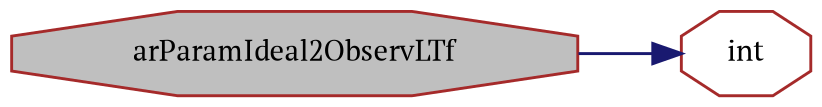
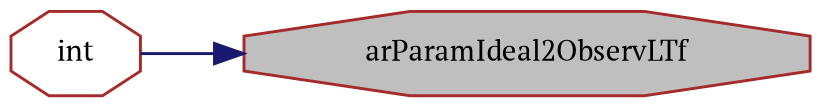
  digraph {
    rankdir=LR
    fontname="PT Serif"
    node [color=brown fontname="PT Serif" fontsize=10 shape=octagon style=filled]
    n1 [fillcolor=grey75 fontcolor=black height=0.2 label=arParamIdeal2ObservLTf width=0.4]
    n2 [fillcolor=white height=0.2 label=int width=0.4]
-   n1 -> n2 [color=midnightblue fontname="PT Serif" fontsize=10 labelfontname=Helvetica labelfontsize=10 style=solid]
+   n2 -> n1 [color=midnightblue fontname="PT Serif" fontsize=10 labelfontname=Helvetica labelfontsize=10 style=solid]
  }
